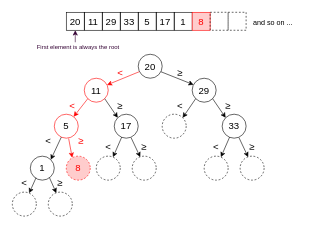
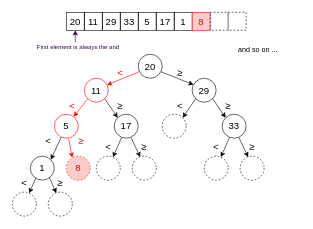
  <mxCell id="0" />
  <mxCell id="1" parent="0" />
  <mxCell id="2" value="&lt;div style=&quot;&quot;&gt;&lt;span style=&quot;font-size: 16px; background-color: initial;&quot;&gt;20&lt;/span&gt;&lt;/div&gt;" style="ellipse;whiteSpace=wrap;html=1;aspect=fixed;fillColor=none;align=center;" parent="1" vertex="1"><mxGeometry x="230" y="90" width="40" height="40" as="geometry" /></mxCell>
  <mxCell id="3" value="&lt;font style=&quot;font-size: 16px;&quot;&gt;11&lt;/font&gt;" style="ellipse;whiteSpace=wrap;html=1;aspect=fixed;fillColor=none;strokeColor=#FF0000;" parent="1" vertex="1"><mxGeometry x="140" y="130" width="40" height="40" as="geometry" /></mxCell>
  <mxCell id="4" value="&lt;font style=&quot;font-size: 16px;&quot;&gt;29&lt;/font&gt;" style="ellipse;whiteSpace=wrap;html=1;aspect=fixed;fillColor=none;" parent="1" vertex="1"><mxGeometry x="320" y="130" width="40" height="40" as="geometry" /></mxCell>
  <mxCell id="5" value="&lt;font style=&quot;font-size: 16px;&quot;&gt;5&lt;/font&gt;" style="ellipse;whiteSpace=wrap;html=1;aspect=fixed;fillColor=none;strokeColor=#FF0000;" parent="1" vertex="1"><mxGeometry x="90" y="190" width="40" height="40" as="geometry" /></mxCell>
  <mxCell id="6" value="&lt;font style=&quot;font-size: 16px;&quot;&gt;17&lt;/font&gt;" style="ellipse;whiteSpace=wrap;html=1;aspect=fixed;fillColor=none;" parent="1" vertex="1"><mxGeometry x="190" y="190" width="40" height="40" as="geometry" /></mxCell>
  <mxCell id="7" value="" style="ellipse;whiteSpace=wrap;html=1;aspect=fixed;fillColor=none;dashed=1;" parent="1" vertex="1"><mxGeometry x="270" y="190" width="40" height="40" as="geometry" /></mxCell>
  <mxCell id="8" value="&lt;font style=&quot;font-size: 16px;&quot;&gt;33&lt;/font&gt;" style="ellipse;whiteSpace=wrap;html=1;aspect=fixed;fillColor=none;" parent="1" vertex="1"><mxGeometry x="370" y="190" width="40" height="40" as="geometry" /></mxCell>
  <mxCell id="9" value="&lt;font style=&quot;font-size: 16px;&quot;&gt;1&lt;/font&gt;" style="ellipse;whiteSpace=wrap;html=1;aspect=fixed;fillColor=none;" parent="1" vertex="1"><mxGeometry x="50" y="260" width="40" height="40" as="geometry" /></mxCell>
  <mxCell id="10" value="&lt;font color=&quot;#ff0000&quot; style=&quot;font-size: 16px;&quot;&gt;8&lt;/font&gt;" style="ellipse;whiteSpace=wrap;html=1;aspect=fixed;fillColor=#FFCCCC;dashed=1;strokeColor=#FF0000;" parent="1" vertex="1"><mxGeometry x="110" y="260" width="40" height="40" as="geometry" /></mxCell>
  <mxCell id="11" value="" style="endArrow=classic;html=1;rounded=0;fontSize=18;entryX=0.948;entryY=0.28;entryDx=0;entryDy=0;entryPerimeter=0;exitX=0.044;exitY=0.728;exitDx=0;exitDy=0;exitPerimeter=0;strokeColor=#FF0000;" parent="1" source="2" target="3" edge="1"><mxGeometry width="50" height="50" relative="1" as="geometry"><mxPoint x="230" y="120" as="sourcePoint" /><mxPoint x="180" y="140" as="targetPoint" /></mxGeometry></mxCell>
  <mxCell id="12" value="" style="endArrow=classic;html=1;rounded=0;fontSize=18;entryX=0.059;entryY=0.271;entryDx=0;entryDy=0;entryPerimeter=0;exitX=0.945;exitY=0.729;exitDx=0;exitDy=0;exitPerimeter=0;strokeColor=#000000;" parent="1" source="2" target="4" edge="1"><mxGeometry width="50" height="50" relative="1" as="geometry"><mxPoint x="270" y="120" as="sourcePoint" /><mxPoint x="320" y="140" as="targetPoint" /></mxGeometry></mxCell>
  <mxCell id="13" value="" style="endArrow=classic;html=1;rounded=0;fontSize=18;exitX=0;exitY=1;exitDx=0;exitDy=0;strokeColor=#FF0000;" parent="1" source="3" target="5" edge="1"><mxGeometry width="50" height="50" relative="1" as="geometry"><mxPoint x="250" y="210" as="sourcePoint" /><mxPoint x="300" y="160" as="targetPoint" /></mxGeometry></mxCell>
  <mxCell id="14" value="" style="endArrow=classic;html=1;rounded=0;fontSize=18;exitX=1;exitY=1;exitDx=0;exitDy=0;entryX=0;entryY=0;entryDx=0;entryDy=0;strokeColor=#000000;" parent="1" source="3" target="6" edge="1"><mxGeometry width="50" height="50" relative="1" as="geometry"><mxPoint x="216.448" y="150.002" as="sourcePoint" /><mxPoint x="239.998" y="180.095" as="targetPoint" /></mxGeometry></mxCell>
  <mxCell id="15" value="" style="endArrow=classic;html=1;rounded=0;fontSize=18;exitX=0;exitY=1;exitDx=0;exitDy=0;entryX=1;entryY=0;entryDx=0;entryDy=0;strokeColor=#000000;" parent="1" source="4" target="7" edge="1"><mxGeometry width="50" height="50" relative="1" as="geometry"><mxPoint x="240" y="210" as="sourcePoint" /><mxPoint x="290" y="160" as="targetPoint" /></mxGeometry></mxCell>
  <mxCell id="16" value="" style="endArrow=classic;html=1;rounded=0;fontSize=18;exitX=1;exitY=1;exitDx=0;exitDy=0;entryX=0;entryY=0;entryDx=0;entryDy=0;strokeColor=#000000;" parent="1" source="4" target="8" edge="1"><mxGeometry width="50" height="50" relative="1" as="geometry"><mxPoint x="240" y="210" as="sourcePoint" /><mxPoint x="290" y="160" as="targetPoint" /></mxGeometry></mxCell>
  <mxCell id="17" value="" style="endArrow=classic;html=1;rounded=0;fontSize=18;entryX=1;entryY=0;entryDx=0;entryDy=0;strokeColor=#000000;" parent="1" source="5" target="9" edge="1"><mxGeometry width="50" height="50" relative="1" as="geometry"><mxPoint x="130" y="210" as="sourcePoint" /><mxPoint x="180" y="160" as="targetPoint" /></mxGeometry></mxCell>
  <mxCell id="18" value="" style="endArrow=classic;html=1;rounded=0;fontSize=18;entryX=0.248;entryY=0.065;entryDx=0;entryDy=0;strokeColor=#FF0000;entryPerimeter=0;exitX=0.599;exitY=1.011;exitDx=0;exitDy=0;exitPerimeter=0;" parent="1" source="5" target="10" edge="1"><mxGeometry width="50" height="50" relative="1" as="geometry"><mxPoint x="120.002" y="226.575" as="sourcePoint" /><mxPoint x="136.061" y="254.998" as="targetPoint" /></mxGeometry></mxCell>
  <mxCell id="19" value="20" style="rounded=0;whiteSpace=wrap;html=1;fontSize=16;fillColor=none;" parent="1" vertex="1"><mxGeometry x="110" y="20" width="30" height="30" as="geometry" /></mxCell>
  <mxCell id="20" value="11" style="rounded=0;whiteSpace=wrap;html=1;fontSize=16;fillColor=none;" parent="1" vertex="1"><mxGeometry x="140" y="20" width="30" height="30" as="geometry" /></mxCell>
  <mxCell id="21" value="29" style="rounded=0;whiteSpace=wrap;html=1;fontSize=16;fillColor=none;" parent="1" vertex="1"><mxGeometry x="170" y="20" width="30" height="30" as="geometry" /></mxCell>
  <mxCell id="22" value="33" style="rounded=0;whiteSpace=wrap;html=1;fontSize=16;fillColor=none;" parent="1" vertex="1"><mxGeometry x="200" y="20" width="30" height="30" as="geometry" /></mxCell>
  <mxCell id="23" value="5" style="rounded=0;whiteSpace=wrap;html=1;fontSize=16;fillColor=none;" parent="1" vertex="1"><mxGeometry x="230" y="20" width="30" height="30" as="geometry" /></mxCell>
  <mxCell id="24" value="17" style="rounded=0;whiteSpace=wrap;html=1;fontSize=16;fillColor=none;" parent="1" vertex="1"><mxGeometry x="260" y="20" width="30" height="30" as="geometry" /></mxCell>
  <mxCell id="25" value="1" style="rounded=0;whiteSpace=wrap;html=1;fontSize=16;fillColor=none;" parent="1" vertex="1"><mxGeometry x="290" y="20" width="30" height="30" as="geometry" /></mxCell>
  <mxCell id="26" value="&lt;font color=&quot;#ff0000&quot;&gt;8&lt;/font&gt;" style="rounded=0;whiteSpace=wrap;html=1;fontSize=16;fillColor=#FFCCCC;strokeColor=#FF0000;" parent="1" vertex="1"><mxGeometry x="320" y="20" width="30" height="30" as="geometry" /></mxCell>
  <mxCell id="27" value="" style="rounded=0;whiteSpace=wrap;html=1;fontSize=16;fillColor=none;dashed=1;" parent="1" vertex="1"><mxGeometry x="350" y="20" width="30" height="30" as="geometry" /></mxCell>
  <mxCell id="28" value="&amp;lt;" style="text;html=1;strokeColor=none;fillColor=none;align=center;verticalAlign=middle;whiteSpace=wrap;rounded=0;fontSize=16;fontColor=#FF0000;" parent="1" vertex="1"><mxGeometry x="190" y="116" width="20" height="10" as="geometry" /></mxCell>
  <mxCell id="29" value="≥" style="text;html=1;strokeColor=none;fillColor=none;align=center;verticalAlign=middle;whiteSpace=wrap;rounded=0;fontSize=16;" parent="1" vertex="1"><mxGeometry x="290" y="116" width="20" height="10" as="geometry" /></mxCell>
  <mxCell id="30" value="&amp;lt;" style="text;html=1;strokeColor=none;fillColor=none;align=center;verticalAlign=middle;whiteSpace=wrap;rounded=0;fontSize=16;fontColor=#FF0000;" parent="1" vertex="1"><mxGeometry x="110" y="170" width="20" height="10" as="geometry" /></mxCell>
  <mxCell id="31" value="&amp;lt;" style="text;html=1;strokeColor=none;fillColor=none;align=center;verticalAlign=middle;whiteSpace=wrap;rounded=0;fontSize=16;" parent="1" vertex="1"><mxGeometry x="290" y="170" width="20" height="10" as="geometry" /></mxCell>
  <mxCell id="32" value="&amp;lt;" style="text;html=1;strokeColor=none;fillColor=none;align=center;verticalAlign=middle;whiteSpace=wrap;rounded=0;fontSize=16;" parent="1" vertex="1"><mxGeometry x="70" y="230" width="20" height="10" as="geometry" /></mxCell>
  <mxCell id="33" value="≥" style="text;html=1;strokeColor=none;fillColor=none;align=center;verticalAlign=middle;whiteSpace=wrap;rounded=0;fontSize=16;" parent="1" vertex="1"><mxGeometry x="190" y="170" width="20" height="10" as="geometry" /></mxCell>
  <mxCell id="34" value="≥" style="text;html=1;strokeColor=none;fillColor=none;align=center;verticalAlign=middle;whiteSpace=wrap;rounded=0;fontSize=16;" parent="1" vertex="1"><mxGeometry x="370" y="170" width="20" height="10" as="geometry" /></mxCell>
  <mxCell id="35" value="≥" style="text;html=1;strokeColor=none;fillColor=none;align=center;verticalAlign=middle;whiteSpace=wrap;rounded=0;fontSize=16;fontColor=#FF0000;" parent="1" vertex="1"><mxGeometry x="125" y="230" width="20" height="10" as="geometry" /></mxCell>
  <mxCell id="36" value="" style="rounded=0;whiteSpace=wrap;html=1;fontSize=16;fillColor=none;dashed=1;" parent="1" vertex="1"><mxGeometry x="380" y="20" width="30" height="30" as="geometry" /></mxCell>
- <mxCell id="37" value="&lt;font style=&quot;font-size: 12px;&quot;&gt;and so on ...&lt;/font&gt;" style="text;html=1;strokeColor=none;fillColor=none;align=center;verticalAlign=middle;whiteSpace=wrap;rounded=0;dashed=1;dashPattern=1 1;fontSize=16;" parent="1" vertex="1"><mxGeometry x="410" y="20" width="90" height="30" as="geometry" /></mxCell>
+ <mxCell id="37" value="&lt;font style=&quot;font-size: 12px;&quot;&gt;and so on ...&lt;/font&gt;" style="text;html=1;strokeColor=none;fillColor=none;align=center;verticalAlign=middle;whiteSpace=wrap;rounded=0;dashed=1;dashPattern=1 1;fontSize=16;" parent="1" vertex="1"><mxGeometry x="385" y="65" width="90" height="30" as="geometry" /></mxCell>
  <mxCell id="38" value="" style="ellipse;whiteSpace=wrap;html=1;aspect=fixed;fillColor=none;dashed=1;" parent="1" vertex="1"><mxGeometry x="20" y="320" width="40" height="40" as="geometry" /></mxCell>
  <mxCell id="39" value="" style="ellipse;whiteSpace=wrap;html=1;aspect=fixed;fillColor=none;dashed=1;" parent="1" vertex="1"><mxGeometry x="80" y="320" width="40" height="40" as="geometry" /></mxCell>
  <mxCell id="40" value="" style="endArrow=classic;html=1;rounded=0;fontSize=18;strokeColor=#000000;exitX=0.238;exitY=0.903;exitDx=0;exitDy=0;exitPerimeter=0;" parent="1" source="9" target="38" edge="1"><mxGeometry width="50" height="50" relative="1" as="geometry"><mxPoint x="110.195" y="247.432" as="sourcePoint" /><mxPoint x="94.142" y="275.858" as="targetPoint" /></mxGeometry></mxCell>
  <mxCell id="41" value="" style="endArrow=classic;html=1;rounded=0;fontSize=18;strokeColor=#000000;exitX=0.238;exitY=0.903;exitDx=0;exitDy=0;exitPerimeter=0;" parent="1" edge="1"><mxGeometry width="50" height="50" relative="1" as="geometry"><mxPoint x="82" y="296" as="sourcePoint" /><mxPoint x="93.42" y="321.594" as="targetPoint" /></mxGeometry></mxCell>
  <mxCell id="42" value="&amp;lt;" style="text;html=1;strokeColor=none;fillColor=none;align=center;verticalAlign=middle;whiteSpace=wrap;rounded=0;fontSize=16;" parent="1" vertex="1"><mxGeometry x="30" y="300" width="20" height="10" as="geometry" /></mxCell>
  <mxCell id="43" value="≥" style="text;html=1;strokeColor=none;fillColor=none;align=center;verticalAlign=middle;whiteSpace=wrap;rounded=0;fontSize=16;" parent="1" vertex="1"><mxGeometry x="90" y="300" width="20" height="10" as="geometry" /></mxCell>
  <mxCell id="44" value="" style="ellipse;whiteSpace=wrap;html=1;aspect=fixed;fillColor=none;dashed=1;" parent="1" vertex="1"><mxGeometry x="160" y="260" width="40" height="40" as="geometry" /></mxCell>
  <mxCell id="45" value="" style="ellipse;whiteSpace=wrap;html=1;aspect=fixed;fillColor=none;dashed=1;" parent="1" vertex="1"><mxGeometry x="220" y="260" width="40" height="40" as="geometry" /></mxCell>
  <mxCell id="46" value="" style="endArrow=classic;html=1;rounded=0;fontSize=18;strokeColor=#000000;exitX=0.311;exitY=0.957;exitDx=0;exitDy=0;exitPerimeter=0;" parent="1" source="6" target="44" edge="1"><mxGeometry width="50" height="50" relative="1" as="geometry"><mxPoint x="199.52" y="236.12" as="sourcePoint" /><mxPoint x="234.142" y="215.858" as="targetPoint" /></mxGeometry></mxCell>
  <mxCell id="47" value="" style="endArrow=classic;html=1;rounded=0;fontSize=18;strokeColor=#000000;exitX=0.7;exitY=0.974;exitDx=0;exitDy=0;exitPerimeter=0;" parent="1" source="6" edge="1"><mxGeometry width="50" height="50" relative="1" as="geometry"><mxPoint x="222" y="236" as="sourcePoint" /><mxPoint x="233.42" y="261.594" as="targetPoint" /></mxGeometry></mxCell>
  <mxCell id="48" value="&amp;lt;" style="text;html=1;strokeColor=none;fillColor=none;align=center;verticalAlign=middle;whiteSpace=wrap;rounded=0;fontSize=16;" parent="1" vertex="1"><mxGeometry x="170" y="240" width="20" height="10" as="geometry" /></mxCell>
  <mxCell id="49" value="≥" style="text;html=1;strokeColor=none;fillColor=none;align=center;verticalAlign=middle;whiteSpace=wrap;rounded=0;fontSize=16;" parent="1" vertex="1"><mxGeometry x="230" y="240" width="20" height="10" as="geometry" /></mxCell>
  <mxCell id="50" value="" style="ellipse;whiteSpace=wrap;html=1;aspect=fixed;fillColor=none;dashed=1;" parent="1" vertex="1"><mxGeometry x="340" y="260" width="40" height="40" as="geometry" /></mxCell>
  <mxCell id="51" value="" style="ellipse;whiteSpace=wrap;html=1;aspect=fixed;fillColor=none;dashed=1;" parent="1" vertex="1"><mxGeometry x="400" y="260" width="40" height="40" as="geometry" /></mxCell>
  <mxCell id="52" value="" style="endArrow=classic;html=1;rounded=0;fontSize=18;strokeColor=#000000;exitX=0.311;exitY=0.957;exitDx=0;exitDy=0;exitPerimeter=0;" parent="1" target="50" edge="1"><mxGeometry width="50" height="50" relative="1" as="geometry"><mxPoint x="382.44" y="228.28" as="sourcePoint" /><mxPoint x="414.142" y="215.858" as="targetPoint" /></mxGeometry></mxCell>
  <mxCell id="53" value="" style="endArrow=classic;html=1;rounded=0;fontSize=18;strokeColor=#000000;exitX=0.7;exitY=0.974;exitDx=0;exitDy=0;exitPerimeter=0;" parent="1" edge="1"><mxGeometry width="50" height="50" relative="1" as="geometry"><mxPoint x="398" y="228.96" as="sourcePoint" /><mxPoint x="413.42" y="261.594" as="targetPoint" /></mxGeometry></mxCell>
  <mxCell id="54" value="&amp;lt;" style="text;html=1;strokeColor=none;fillColor=none;align=center;verticalAlign=middle;whiteSpace=wrap;rounded=0;fontSize=16;" parent="1" vertex="1"><mxGeometry x="350" y="240" width="20" height="10" as="geometry" /></mxCell>
  <mxCell id="55" value="≥" style="text;html=1;strokeColor=none;fillColor=none;align=center;verticalAlign=middle;whiteSpace=wrap;rounded=0;fontSize=16;" parent="1" vertex="1"><mxGeometry x="410" y="240" width="20" height="10" as="geometry" /></mxCell>
  <mxCell id="56" style="edgeStyle=orthogonalEdgeStyle;rounded=0;orthogonalLoop=1;jettySize=auto;html=1;strokeColor=#330033;fontSize=10;fontColor=#330033;entryX=0.5;entryY=1;entryDx=0;entryDy=0;" parent="1" source="57" target="19" edge="1"><mxGeometry relative="1" as="geometry"><Array as="points"><mxPoint x="125" y="60" /><mxPoint x="125" y="60" /></Array></mxGeometry></mxCell>
- <mxCell id="57" value="&lt;font style=&quot;font-size: 10px;&quot;&gt;First element is always the root&lt;/font&gt;" style="text;html=1;strokeColor=none;fillColor=none;align=center;verticalAlign=middle;whiteSpace=wrap;rounded=0;dashed=1;fontSize=16;fontColor=#330033;" parent="1" vertex="1"><mxGeometry x="60" y="70" width="140" height="10" as="geometry" /></mxCell>
+ <mxCell id="57" value="&lt;font style=&quot;font-size: 10px;&quot;&gt;First element is always the and&lt;/font&gt;" style="text;html=1;strokeColor=none;fillColor=none;align=center;verticalAlign=middle;whiteSpace=wrap;rounded=0;dashed=1;fontSize=16;fontColor=#330033;" parent="1" vertex="1"><mxGeometry x="60" y="70" width="140" height="10" as="geometry" /></mxCell>
